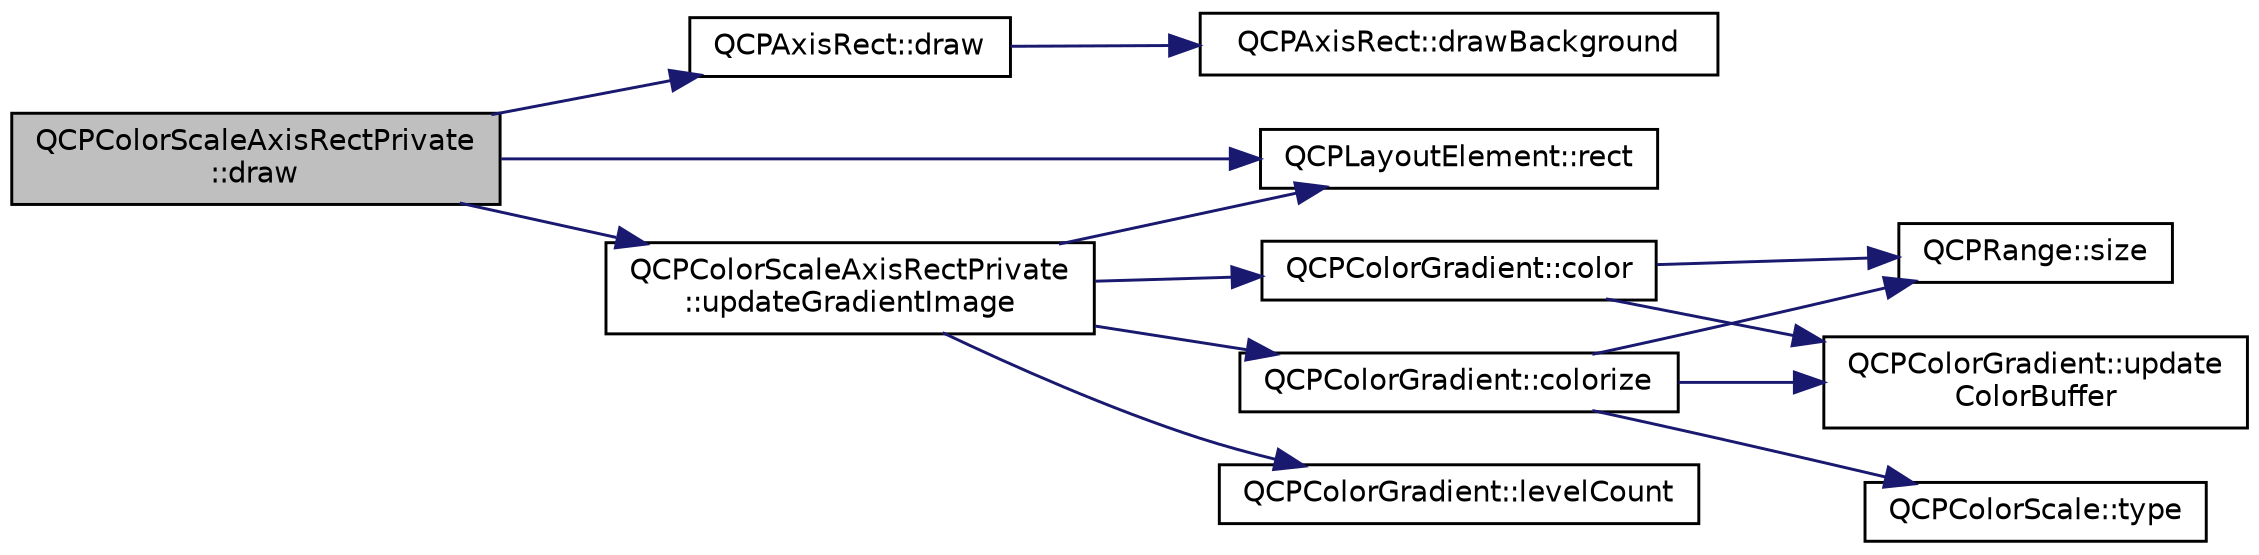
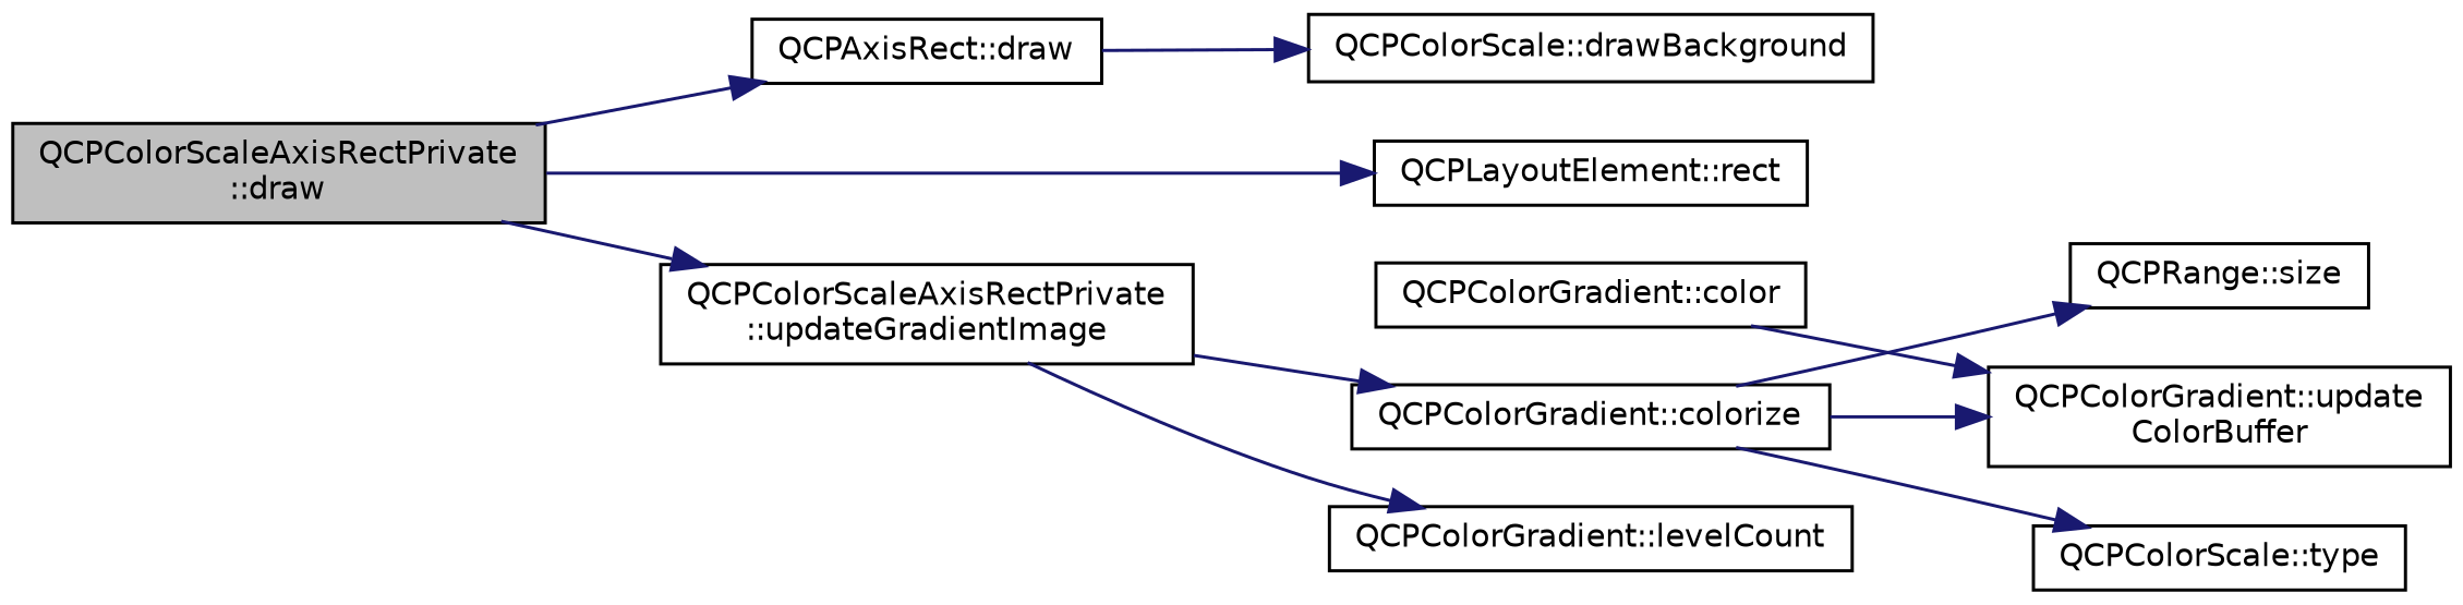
  digraph {
    rankdir=LR
    node [color=black fillcolor=white fontname=Helvetica fontsize=10 shape=record style=filled]
    edge [color=midnightblue fontname=Helvetica fontsize=10 labelfontname=Helvetica labelfontsize=10 style=solid]
    n1 [fillcolor=grey75 fontcolor=black height=0.2 label="QCPColorScaleAxisRectPrivate\l::draw" width=0.4]
    n2 [height=0.2 label="QCPAxisRect::draw" width=0.4]
    n3 [height=0.2 label="QCPLayoutElement::rect" width=0.4]
    n4 [height=0.2 label="QCPColorScaleAxisRectPrivate\l::updateGradientImage" width=0.4]
-   n5 [height=0.2 label="QCPAxisRect::drawBackground" width=0.4]
+   n5 [height=0.2 label="QCPColorScale::drawBackground" width=0.4]
    n6 [height=0.2 label="QCPColorScale::type" width=0.4]
    n7 [height=0.2 label="QCPColorGradient::color" width=0.4]
    n8 [height=0.2 label="QCPColorGradient::colorize" width=0.4]
    n9 [height=0.2 label="QCPColorGradient::levelCount" width=0.4]
    n10 [height=0.2 label="QCPRange::size" width=0.4]
    n11 [height=0.2 label="QCPColorGradient::update\lColorBuffer" width=0.4]
    n1 -> n2
    n1 -> n3
    n1 -> n4
    n2 -> n5
-   n4 -> n3
-   n4 -> n7
    n4 -> n8
    n4 -> n9
-   n7 -> n10
    n7 -> n11
    n8 -> n6
    n8 -> n10
    n8 -> n11
  }
